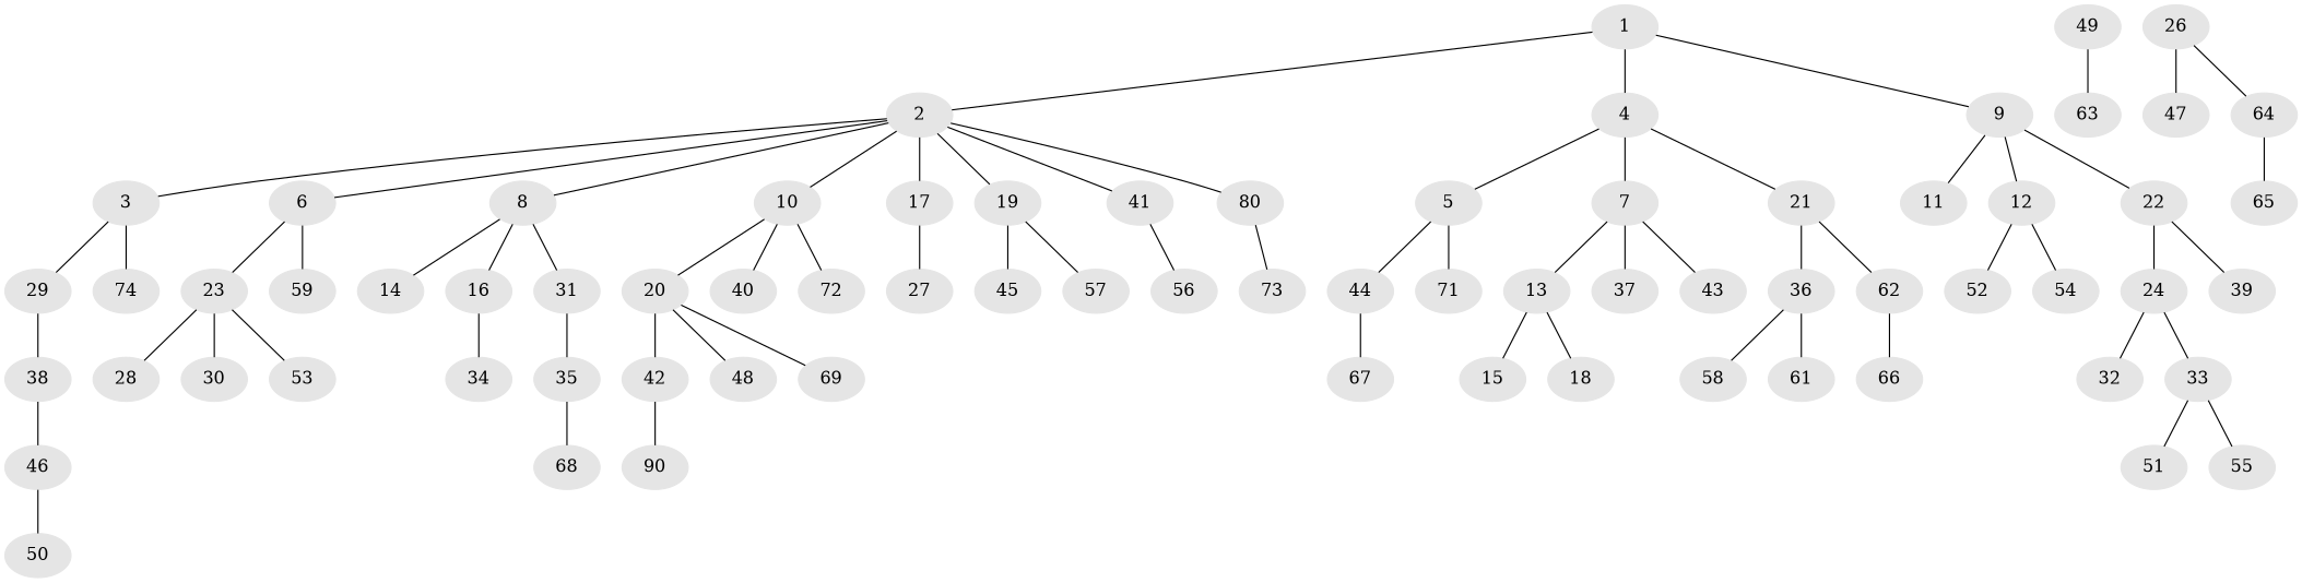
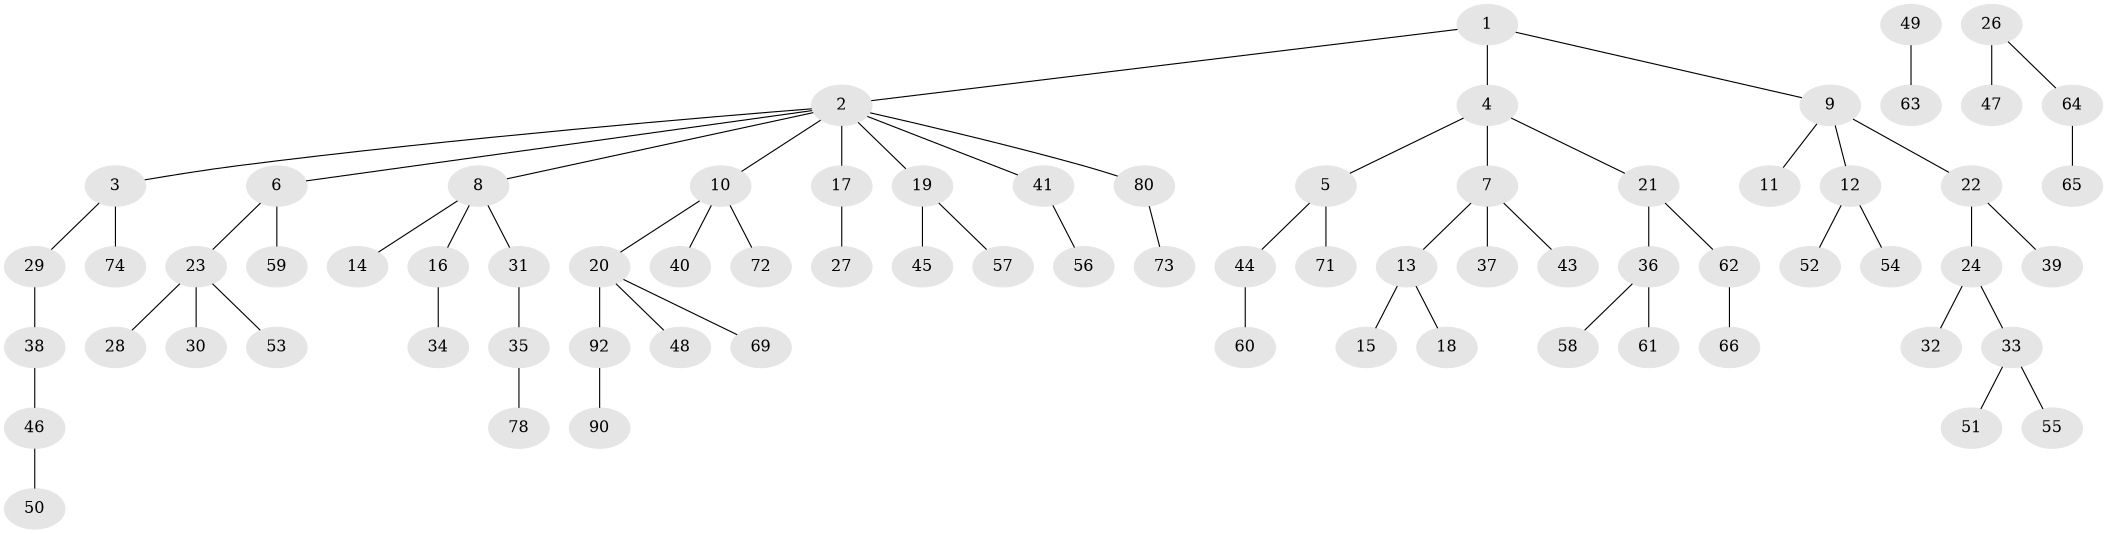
  graph {
    node [color=gray90 style=filled]
    1
    2
    4
    9
    3
    6
    8
    10
    17
    19
    41
    n12 [label=80]
    5
    7
    21
    11
    12
    22
    49
    63
    29
    74
    23
    59
    14
    16
    31
    20
    40
    72
    27
    45
    57
    56
    73
    38
    44
    71
    13
    37
    43
    36
    62
-   67
+   67 [label=60]
    28
    30
    53
    15
    18
    34
    35
    52
    54
    24
    39
-   42
+   42 [label=92]
    48
    69
    n59 [label=90]
    58
    61
    66
    32
    33
    51
    55
    26
    47
    64
    65
    46
-   68
+   68 [label=78]
    50
    1 -- 2
    1 -- 4
    1 -- 9
    2 -- 3
    2 -- 6
    2 -- 8
    2 -- 10
    2 -- 17
    2 -- 19
    2 -- 41
    2 -- n12
    4 -- 5
    4 -- 7
    4 -- 21
    9 -- 11
    9 -- 12
    9 -- 22
    3 -- 29
    3 -- 74
    6 -- 23
    6 -- 59
    8 -- 14
    8 -- 16
    8 -- 31
    10 -- 20
    10 -- 40
    10 -- 72
    17 -- 27
    19 -- 45
    19 -- 57
    41 -- 56
    n12 -- 73
    5 -- 44
    5 -- 71
    7 -- 13
    7 -- 37
    7 -- 43
    21 -- 36
    21 -- 62
    12 -- 52
    12 -- 54
    22 -- 24
    22 -- 39
    49 -- 63
    29 -- 38
    23 -- 28
    23 -- 30
    23 -- 53
    16 -- 34
    31 -- 35
    20 -- 42
    20 -- 48
    20 -- 69
    38 -- 46
    44 -- 67
    13 -- 15
    13 -- 18
    36 -- 58
    36 -- 61
    62 -- 66
    35 -- 68
    24 -- 32
    24 -- 33
    42 -- n59
    33 -- 51
    33 -- 55
    26 -- 47
    26 -- 64
    64 -- 65
    46 -- 50
  }
